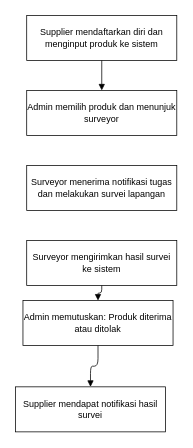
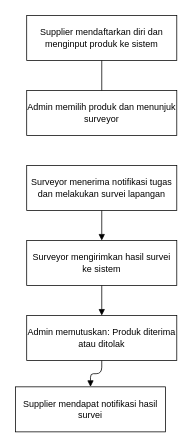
  <mxCell id="0" />
  <mxCell id="1" parent="0" />
  <mxCell id="2" value="Supplier mendaftarkan diri dan menginput produk ke sistem" style="shape=rectangle;whiteSpace=wrap;html=1;" vertex="1" parent="1"><mxGeometry x="35" y="20" width="200" height="60" as="geometry" /></mxCell>
  <mxCell id="3" value="Admin memilih produk dan menunjuk surveyor" style="shape=rectangle;whiteSpace=wrap;html=1;" vertex="1" parent="1"><mxGeometry x="35" y="120" width="200" height="60" as="geometry" /></mxCell>
- <mxCell id="4" style="edgeStyle=orthogonalEdgeStyle;endArrow=block;html=1;" edge="1" parent="1" source="2" target="3"><mxGeometry relative="1" as="geometry" /></mxCell>
+ <mxCell id="4" style="edgeStyle=orthogonalEdgeStyle;endArrow=none;html=1;" edge="1" parent="1" source="2" target="3"><mxGeometry relative="1" as="geometry" /></mxCell>
  <mxCell id="5" value="Surveyor menerima notifikasi tugas dan melakukan survei lapangan" style="shape=rectangle;whiteSpace=wrap;html=1;" vertex="1" parent="1"><mxGeometry x="35" y="220" width="200" height="60" as="geometry" /></mxCell>
  <mxCell id="6" value="Surveyor mengirimkan hasil survei ke sistem" style="shape=rectangle;whiteSpace=wrap;html=1;" vertex="1" parent="1"><mxGeometry x="35" y="320" width="200" height="60" as="geometry" /></mxCell>
- <mxCell id="8" value="Admin memutuskan: Produk diterima atau ditolak" style="shape=rectangle;whiteSpace=wrap;html=1;" vertex="1" parent="1"><mxGeometry x="30" y="400" width="200" height="60" as="geometry" /></mxCell>
+ <mxCell id="7" style="edgeStyle=orthogonalEdgeStyle;endArrow=block;html=1;" edge="1" parent="1" source="5" target="6"><mxGeometry relative="1" as="geometry" /></mxCell>
+ <mxCell id="8" value="Admin memutuskan: Produk diterima atau ditolak" style="shape=rectangle;whiteSpace=wrap;html=1;" vertex="1" parent="1"><mxGeometry x="35" y="420" width="200" height="60" as="geometry" /></mxCell>
  <mxCell id="9" style="edgeStyle=orthogonalEdgeStyle;endArrow=block;html=1;" edge="1" parent="1" source="6" target="8"><mxGeometry relative="1" as="geometry" /></mxCell>
  <mxCell id="10" value="Supplier mendapat notifikasi hasil survei" style="shape=rectangle;whiteSpace=wrap;html=1;" vertex="1" parent="1"><mxGeometry x="20" y="515" width="200" height="60" as="geometry" /></mxCell>
  <mxCell id="11" style="edgeStyle=orthogonalEdgeStyle;endArrow=block;html=1;" edge="1" parent="1" source="8" target="10"><mxGeometry relative="1" as="geometry" /></mxCell>
